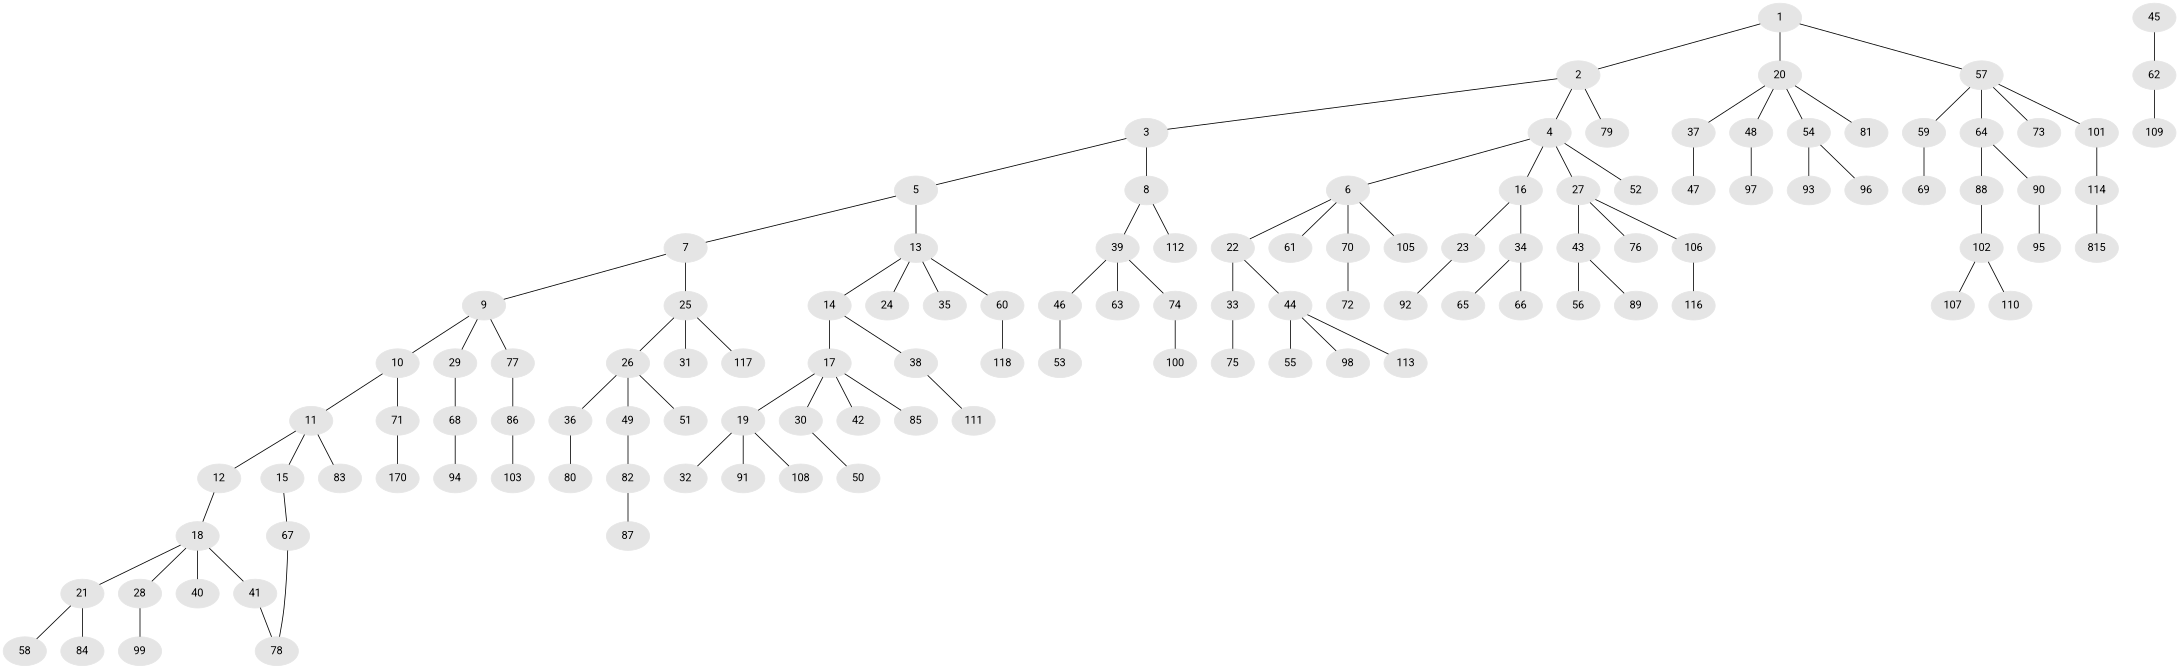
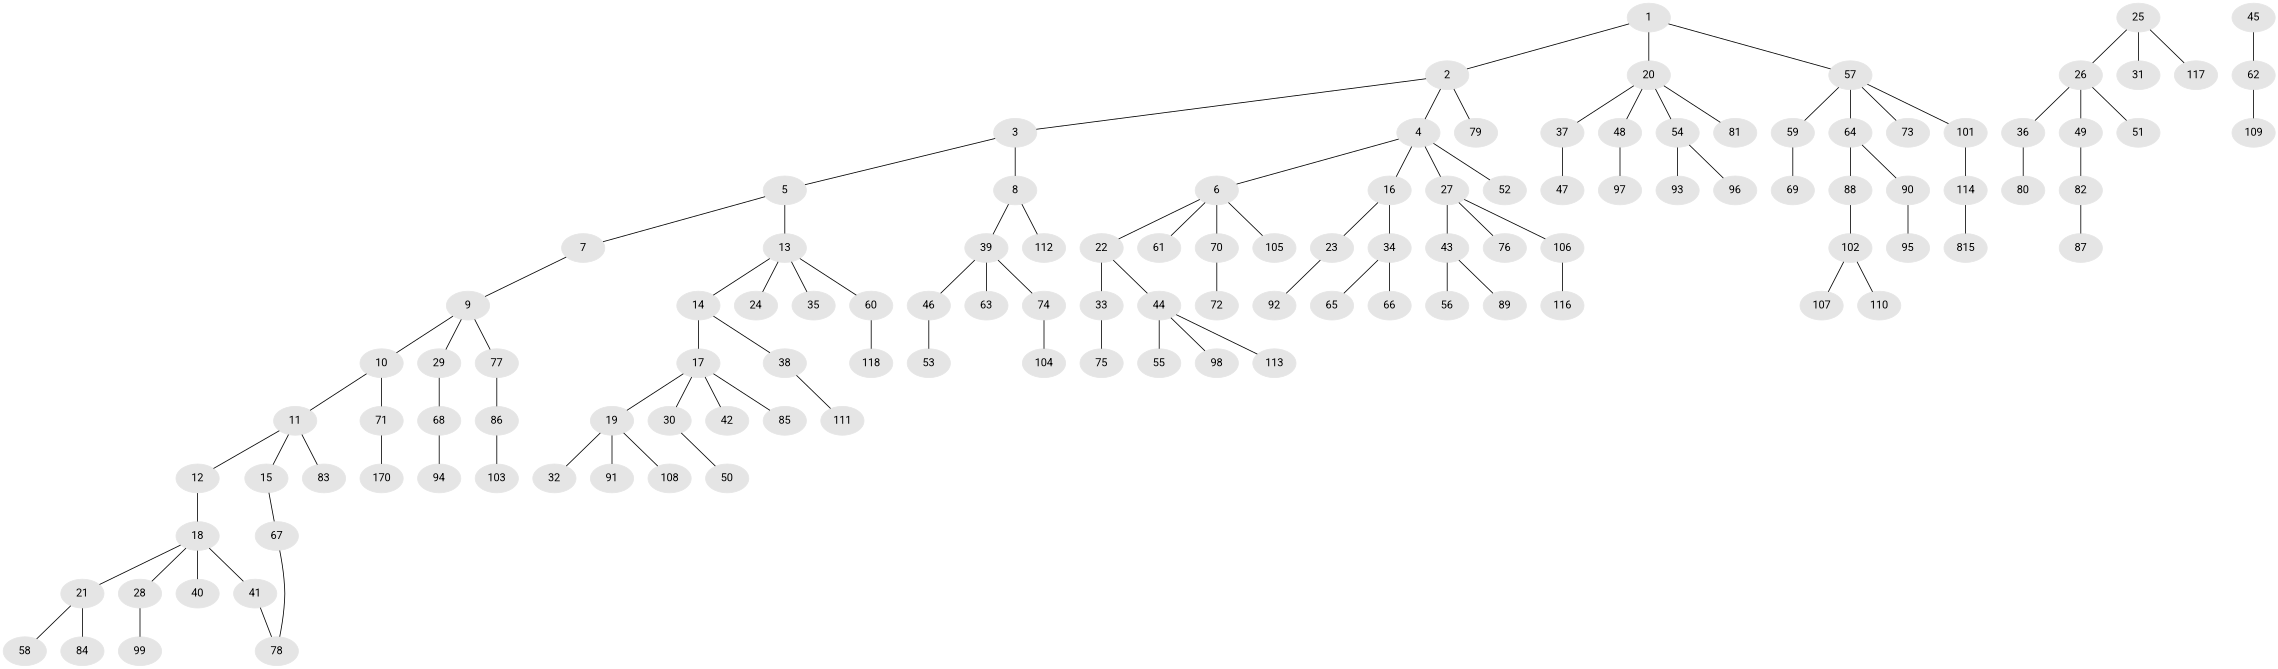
  graph {
    fontname=Roboto
    node [color=gray90 fontname=Roboto style=filled]
    edge [fontname=Roboto]
    1
    2
    20
    57
    3
    4
    79
    37
    48
    54
    81
    59
    64
    73
    101
    5
    8
    6
    16
    27
    52
    7
    13
    39
    112
    22
    61
    70
    105
    23
    34
    43
    76
    106
    9
    25
    14
    24
    35
    60
    33
    44
    72
    10
    29
    77
    26
    31
    117
    46
    63
    74
    11
    71
    68
    86
    12
    15
    83
    n60 [label=170]
    18
    67
    21
    28
    40
    41
    17
    38
    118
    19
    30
    42
    85
    111
    78
    92
    65
    66
    32
    91
    108
    50
    58
    84
    99
    47
    97
    93
    96
    75
    55
    98
    113
    36
    49
    51
    80
    82
    56
    89
    116
    94
    87
    53
-   104 [label=100]
+   104
    45
    62
    109
    69
    88
    90
    114
    102
    95
    103
    107
    110
    n118 [label=815]
    1 -- 2
    1 -- 20
    1 -- 57
    2 -- 3
    2 -- 4
    2 -- 79
    20 -- 37
    20 -- 48
    20 -- 54
    20 -- 81
    57 -- 59
    57 -- 64
    57 -- 73
    57 -- 101
    3 -- 5
    3 -- 8
    4 -- 6
    4 -- 16
    4 -- 27
    4 -- 52
    37 -- 47
    48 -- 97
    54 -- 93
    54 -- 96
    59 -- 69
    64 -- 88
    64 -- 90
    101 -- 114
    5 -- 7
    5 -- 13
    8 -- 39
    8 -- 112
    6 -- 22
    6 -- 61
    6 -- 70
    6 -- 105
    16 -- 23
    16 -- 34
    27 -- 43
    27 -- 76
    27 -- 106
    7 -- 9
-   7 -- 25
    13 -- 14
    13 -- 24
    13 -- 35
    13 -- 60
    39 -- 46
    39 -- 63
    39 -- 74
    22 -- 33
    22 -- 44
    70 -- 72
    23 -- 92
    34 -- 65
    34 -- 66
    43 -- 56
    43 -- 89
    106 -- 116
    9 -- 10
    9 -- 29
    9 -- 77
    25 -- 26
    25 -- 31
    25 -- 117
    14 -- 17
    14 -- 38
    60 -- 118
    33 -- 75
    44 -- 55
    44 -- 98
    44 -- 113
    10 -- 11
    10 -- 71
    29 -- 68
    77 -- 86
    26 -- 36
    26 -- 49
    26 -- 51
    46 -- 53
    74 -- 104
    11 -- 12
    11 -- 15
    11 -- 83
    71 -- n60
    68 -- 94
    86 -- 103
    12 -- 18
    15 -- 67
    18 -- 21
    18 -- 28
    18 -- 40
    18 -- 41
    67 -- 78
    21 -- 58
    21 -- 84
    28 -- 99
    41 -- 78
    17 -- 19
    17 -- 30
    17 -- 42
    17 -- 85
    38 -- 111
    19 -- 32
    19 -- 91
    19 -- 108
    30 -- 50
    36 -- 80
    49 -- 82
    82 -- 87
    45 -- 62
    62 -- 109
    88 -- 102
    90 -- 95
    114 -- n118
    102 -- 107
    102 -- 110
  }
